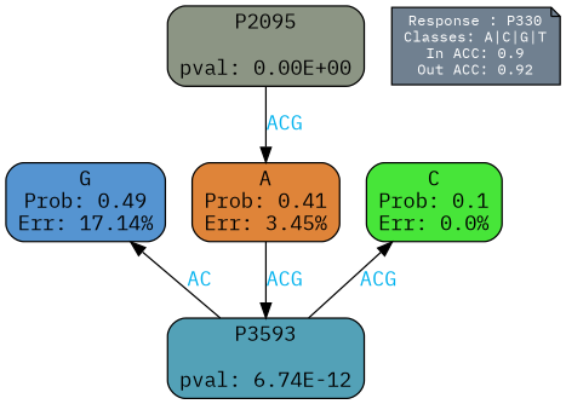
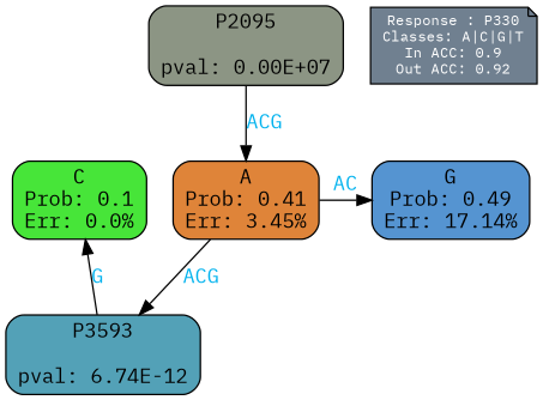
  digraph {
    fontname="IBM Plex Mono"
    ranksep=equally
    splines=polylines
    node [color=black fontname="IBM Plex Mono" shape=box style="filled, rounded"]
    edge [fontcolor=deepskyblue2 fontname="IBM Plex Mono"]
    n1 [fillcolor="#5594d1" label="G\nProb: 0.49\nErr: 17.14%"]
    n2 [fillcolor="#47e539" label="C\nProb: 0.1\nErr: 0.0%"]
    n3 [fillcolor="#df8439" label="A\nProb: 0.41\nErr: 3.45%"]
    n4 [align=left fillcolor=slategray fontcolor=white fontsize=10 label="Response : P330\nClasses: A|C|G|T\nIn ACC: 0.9\nOut ACC: 0.92\n" shape=note style=filled]
-   n5 [fillcolor="#8c9584" label="P2095\n\npval: 0.00E+00"]
+   n5 [fillcolor="#8c9584" label="P2095\n\npval: 0.00E+07"]
    n6 [fillcolor="#53a1b7" label="P3593\n\npval: 6.74E-12"]
    subgraph sub_1 {
      rank=same
      n1
      n2
      n3
    }
    subgraph sub_2 {
      rank=same
      n4
      n5
    }
    n3 -> n6 [label=ACG]
    n5 -> n3 [label=ACG]
-   n6 -> n1 [label=AC]
-   n6 -> n2 [label=ACG]
+   n3 -> n1 [label=AC]
+   n6 -> n2 [label=G]
  }
